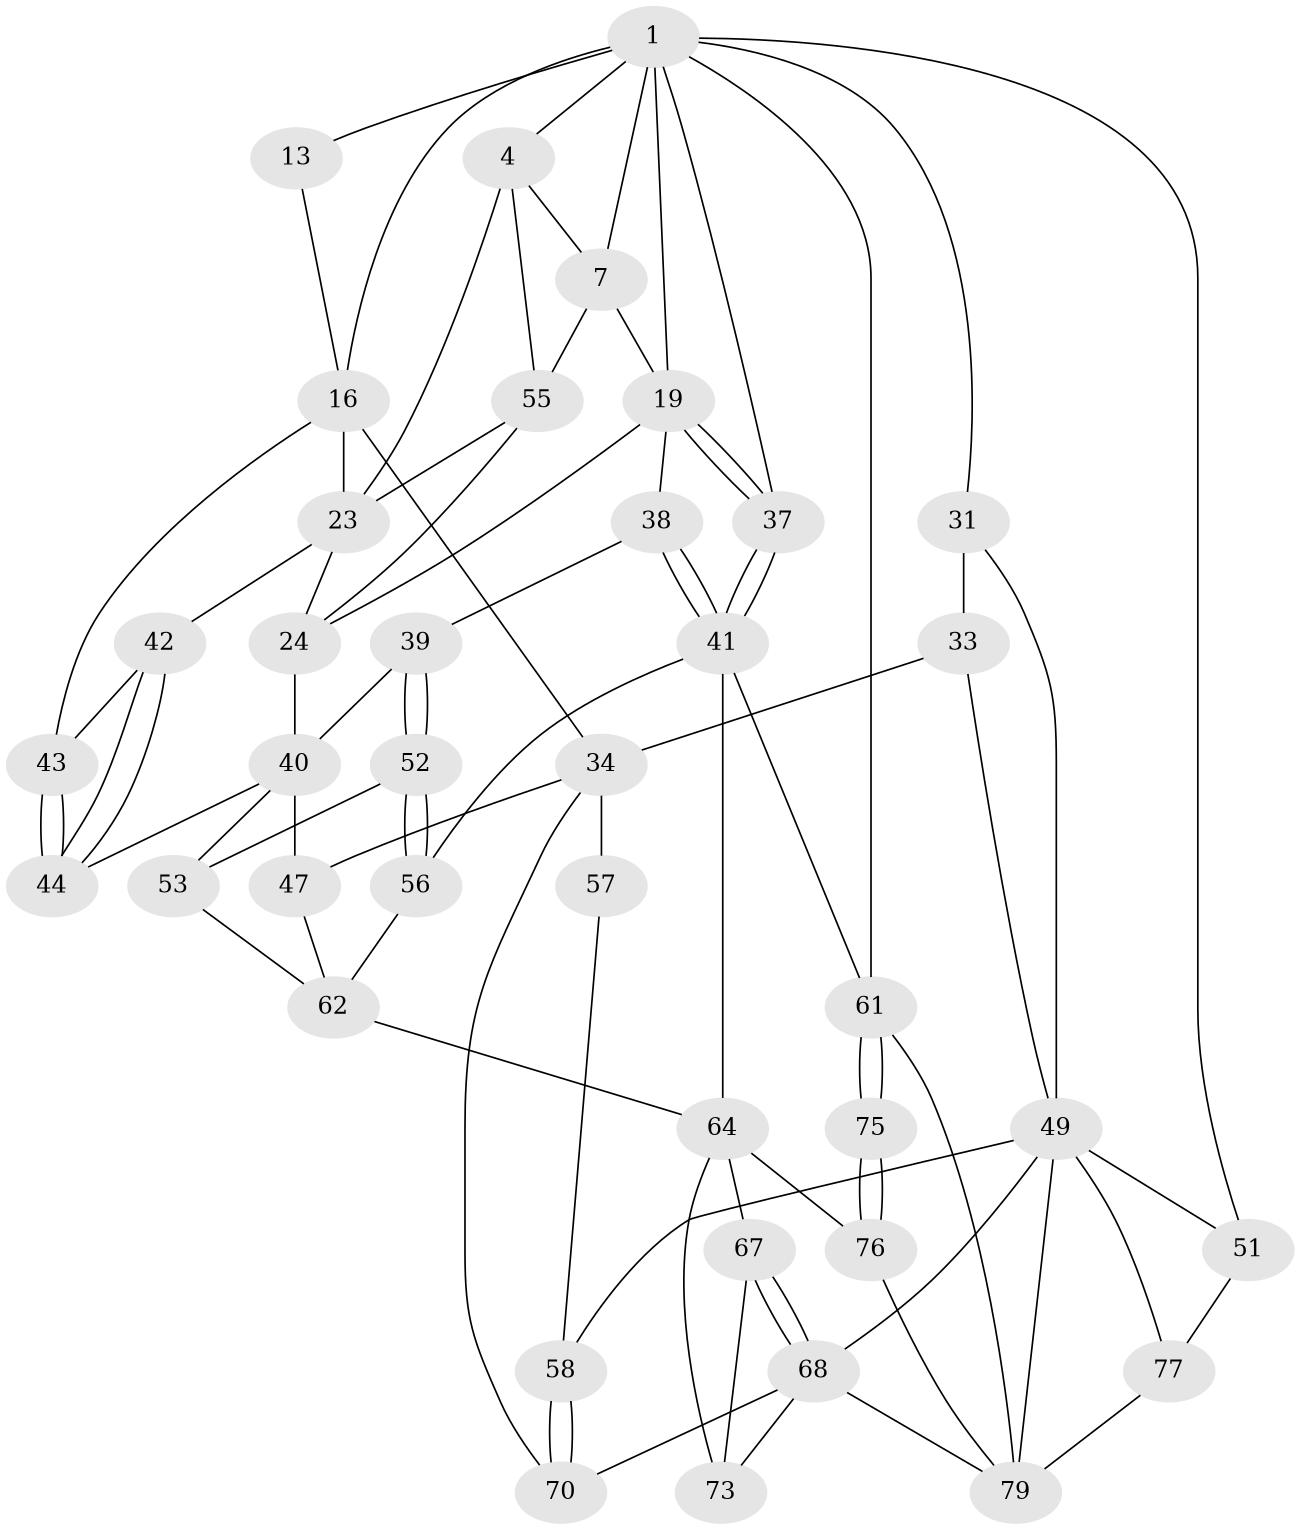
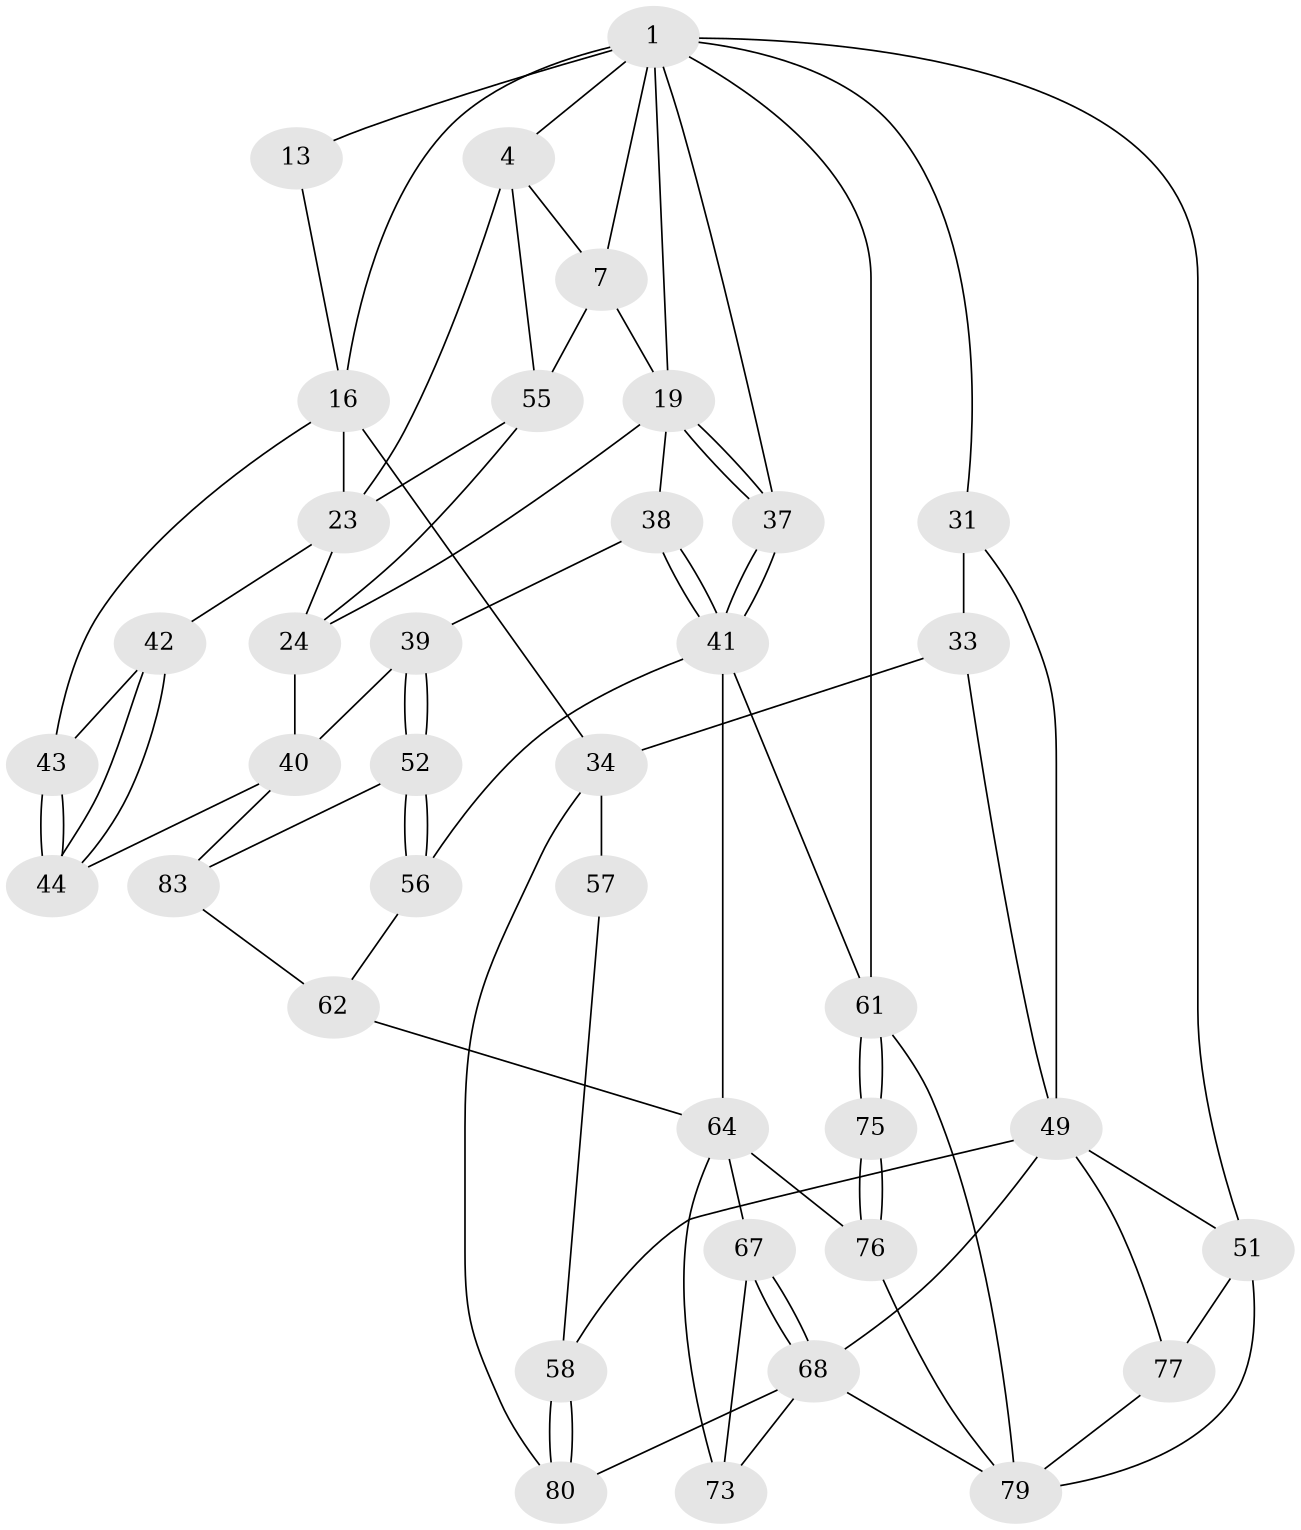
  graph {
    node [color=gray90 style=filled]
    1 [super="+2+8"]
    4 [super="+5"]
    7 [super="+11"]
    13 [super="+18"]
    16 [super="+17+27"]
    19 [super="+20"]
    31 [super="+32"]
    37
    51
    61
    n11 [label=55 super="+22"]
    23 [super="+25"]
    34 [super="+48+35"]
    43
    24 [super="+28"]
    38
    33 [super="+36"]
    49 [super="+50"]
    41 [super="+54"]
    77
    79 [super="+81+80"]
    75
    42
    40 [super="+45"]
-   47
    57
-   70
+   70 [label=80]
    44
    39
-   53
+   53 [label=83]
    58
    68 [super="+78+69"]
    62 [super="+63"]
    56
    64 [super="+65+74"]
    52
    67
    73
    76
    1 -- 4
    1 -- 7
    1 -- 13 [weight=2]
    1 -- 16
    1 -- 19
    1 -- 31
    1 -- 37
    1 -- 51
    1 -- 61
    4 -- 7
    4 -- n11
    4 -- 23 [weight=2]
    7 -- 19
    7 -- n11
    13 -- 16
    16 -- 23
    16 -- 34
    16 -- 43
    19 -- 37
    19 -- 37
    19 -- 24
    19 -- 38
    31 -- 33
    31 -- 49
    37 -- 41
    37 -- 41
    51 -- 77
-   49 -- 79
+   51 -- 79
    61 -- 79
    61 -- 75
    61 -- 75
    n11 -- 23
    n11 -- 24
    23 -- 24
    23 -- 42
-   34 -- 47
    34 -- 57 [weight=2]
    34 -- 70
    43 -- 44
    43 -- 44
    24 -- 40
    38 -- 41
    38 -- 41
    38 -- 39
    33 -- 34
    33 -- 49
    49 -- 51
    49 -- 77
    49 -- 58
    49 -- 68
    41 -- 61
    41 -- 56
    41 -- 64
    77 -- 79
    75 -- 76
    75 -- 76
    42 -- 43
    42 -- 44
    42 -- 44
-   40 -- 47
    40 -- 44
    40 -- 53
-   47 -- 62
    57 -- 58
    39 -- 40
    39 -- 52
    39 -- 52
    53 -- 62
    58 -- 70
    58 -- 70
    68 -- 79
    68 -- 70
    68 -- 73
    62 -- 64
    56 -- 62
    64 -- 67
    64 -- 73
    64 -- 76
    52 -- 53
    52 -- 56
    52 -- 56
    67 -- 68
    67 -- 68
    67 -- 73
    76 -- 79
  }
